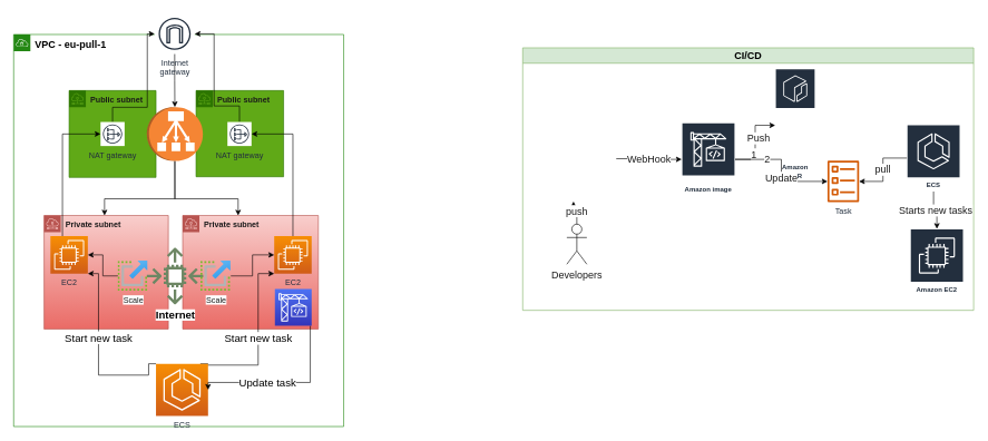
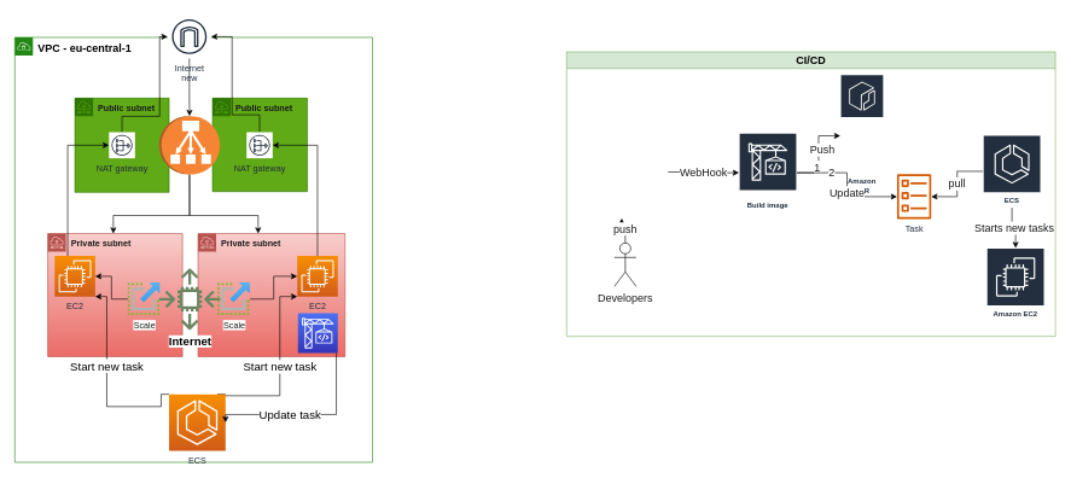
  <mxCell id="0" />
  <mxCell id="1" parent="0" />
- <mxCell id="2" value="&lt;b&gt;&lt;font color=&quot;#000000&quot; style=&quot;font-size: 15px&quot;&gt;VPC - eu-pull-1&lt;/font&gt;&lt;/b&gt;" style="points=[[0,0],[0.25,0],[0.5,0],[0.75,0],[1,0],[1,0.25],[1,0.5],[1,0.75],[1,1],[0.75,1],[0.5,1],[0.25,1],[0,1],[0,0.75],[0,0.5],[0,0.25]];outlineConnect=0;gradientColor=none;html=1;whiteSpace=wrap;fontSize=12;fontStyle=0;shape=mxgraph.aws4.group;grIcon=mxgraph.aws4.group_vpc;strokeColor=#248814;fillColor=none;verticalAlign=top;align=left;spacingLeft=30;fontColor=#AAB7B8;dashed=0;" vertex="1" parent="1"><mxGeometry x="20" y="51" width="494" height="587" as="geometry" /></mxCell>
+ <mxCell id="2" value="&lt;b&gt;&lt;font color=&quot;#000000&quot; style=&quot;font-size: 15px&quot;&gt;VPC - eu-central-1&lt;/font&gt;&lt;/b&gt;" style="points=[[0,0],[0.25,0],[0.5,0],[0.75,0],[1,0],[1,0.25],[1,0.5],[1,0.75],[1,1],[0.75,1],[0.5,1],[0.25,1],[0,1],[0,0.75],[0,0.5],[0,0.25]];outlineConnect=0;gradientColor=none;html=1;whiteSpace=wrap;fontSize=12;fontStyle=0;shape=mxgraph.aws4.group;grIcon=mxgraph.aws4.group_vpc;strokeColor=#248814;fillColor=none;verticalAlign=top;align=left;spacingLeft=30;fontColor=#AAB7B8;dashed=0;" vertex="1" parent="1"><mxGeometry x="20" y="51" width="494" height="587" as="geometry" /></mxCell>
  <mxCell id="3" value="&lt;b&gt;&lt;font color=&quot;#1a1a1a&quot;&gt;Private subnet&lt;/font&gt;&lt;/b&gt;" style="sketch=0;outlineConnect=0;gradientColor=#ea6b66;html=1;whiteSpace=wrap;fontSize=12;fontStyle=0;shape=mxgraph.aws4.group;grIcon=mxgraph.aws4.group_subnet;strokeColor=#b85450;fillColor=#f8cecc;verticalAlign=top;align=left;spacingLeft=30;dashed=0;" vertex="1" parent="1"><mxGeometry x="65.5" y="322" width="186" height="170" as="geometry" /></mxCell>
  <mxCell id="4" value="&lt;font color=&quot;#1a1a1a&quot;&gt;&lt;b&gt;Public subnet&lt;/b&gt;&lt;/font&gt;" style="sketch=0;outlineConnect=0;html=1;whiteSpace=wrap;fontSize=12;fontStyle=0;shape=mxgraph.aws4.group;grIcon=mxgraph.aws4.group_subnet;strokeColor=#2D7600;fillColor=#60a917;verticalAlign=top;align=left;spacingLeft=30;dashed=0;fontColor=#ffffff;" vertex="1" parent="1"><mxGeometry x="293" y="135" width="131" height="129" as="geometry" /></mxCell>
  <mxCell id="5" value="&lt;font color=&quot;#1a1a1a&quot;&gt;&lt;b&gt;Public subnet&lt;/b&gt;&lt;/font&gt;" style="sketch=0;outlineConnect=0;html=1;whiteSpace=wrap;fontSize=12;fontStyle=0;shape=mxgraph.aws4.group;grIcon=mxgraph.aws4.group_subnet;strokeColor=#2D7600;fillColor=#60a917;verticalAlign=top;align=left;spacingLeft=30;dashed=0;fontColor=#ffffff;" vertex="1" parent="1"><mxGeometry x="103" y="135" width="130" height="130" as="geometry" /></mxCell>
  <mxCell id="6" value="&lt;b&gt;&lt;font color=&quot;#1a1a1a&quot;&gt;Private subnet&lt;/font&gt;&lt;/b&gt;" style="sketch=0;outlineConnect=0;html=1;whiteSpace=wrap;fontSize=12;fontStyle=0;shape=mxgraph.aws4.group;grIcon=mxgraph.aws4.group_subnet;strokeColor=#b85450;fillColor=#f8cecc;verticalAlign=top;align=left;spacingLeft=30;dashed=0;gradientColor=#ea6b66;" vertex="1" parent="1"><mxGeometry x="273" y="322" width="203" height="170" as="geometry" /></mxCell>
  <mxCell id="7" style="edgeStyle=orthogonalEdgeStyle;rounded=0;orthogonalLoop=1;jettySize=auto;html=1;entryX=0;entryY=0.5;entryDx=0;entryDy=0;entryPerimeter=0;fontSize=15;fontColor=#1A1A1A;" edge="1" parent="1" source="8" target="15"><mxGeometry relative="1" as="geometry" /></mxCell>
- <mxCell id="8" value="Internet&#10;gateway" style="sketch=0;outlineConnect=0;fontColor=#232F3E;gradientColor=none;strokeColor=#232F3E;fillColor=#ffffff;dashed=0;verticalLabelPosition=bottom;verticalAlign=top;align=center;html=1;fontSize=12;fontStyle=0;aspect=fixed;shape=mxgraph.aws4.resourceIcon;resIcon=mxgraph.aws4.internet_gateway;" vertex="1" parent="1"><mxGeometry x="231" y="20" width="60" height="60" as="geometry" /></mxCell>
+ <mxCell id="8" value="Internet&#10;new" style="sketch=0;outlineConnect=0;fontColor=#232F3E;gradientColor=none;strokeColor=#232F3E;fillColor=#ffffff;dashed=0;verticalLabelPosition=bottom;verticalAlign=top;align=center;html=1;fontSize=12;fontStyle=0;aspect=fixed;shape=mxgraph.aws4.resourceIcon;resIcon=mxgraph.aws4.internet_gateway;" vertex="1" parent="1"><mxGeometry x="231" y="20" width="60" height="60" as="geometry" /></mxCell>
  <mxCell id="9" style="edgeStyle=orthogonalEdgeStyle;rounded=0;orthogonalLoop=1;jettySize=auto;html=1;fontSize=16;fontColor=#000000;" edge="1" parent="1" source="10" target="8"><mxGeometry relative="1" as="geometry"><Array as="points"><mxPoint x="168" y="160" /><mxPoint x="220" y="160" /><mxPoint x="220" y="50" /></Array></mxGeometry></mxCell>
  <mxCell id="10" value="NAT gateway" style="sketch=0;outlineConnect=0;fontColor=#232F3E;gradientColor=none;strokeColor=#232F3E;fillColor=#ffffff;dashed=0;verticalLabelPosition=bottom;verticalAlign=top;align=center;html=1;fontSize=12;fontStyle=0;aspect=fixed;shape=mxgraph.aws4.resourceIcon;resIcon=mxgraph.aws4.nat_gateway;" vertex="1" parent="1"><mxGeometry x="150" y="182" width="36" height="36" as="geometry" /></mxCell>
  <mxCell id="11" style="edgeStyle=orthogonalEdgeStyle;rounded=0;orthogonalLoop=1;jettySize=auto;html=1;fontSize=16;fontColor=#000000;" edge="1" parent="1" source="12" target="8"><mxGeometry relative="1" as="geometry"><Array as="points"><mxPoint x="358" y="158" /><mxPoint x="320" y="158" /><mxPoint x="320" y="50" /></Array></mxGeometry></mxCell>
  <mxCell id="12" value="NAT gateway" style="sketch=0;outlineConnect=0;fontColor=#232F3E;gradientColor=none;strokeColor=#232F3E;fillColor=#ffffff;dashed=0;verticalLabelPosition=bottom;verticalAlign=top;align=center;html=1;fontSize=12;fontStyle=0;aspect=fixed;shape=mxgraph.aws4.resourceIcon;resIcon=mxgraph.aws4.nat_gateway;" vertex="1" parent="1"><mxGeometry x="340" y="182" width="36" height="36" as="geometry" /></mxCell>
  <mxCell id="13" style="edgeStyle=orthogonalEdgeStyle;rounded=0;orthogonalLoop=1;jettySize=auto;html=1;fontSize=15;fontColor=#1A1A1A;exitX=1;exitY=0.5;exitDx=0;exitDy=0;exitPerimeter=0;" edge="1" parent="1" source="15" target="6"><mxGeometry relative="1" as="geometry"><Array as="points"><mxPoint x="261" y="297" /><mxPoint x="356" y="297" /></Array></mxGeometry></mxCell>
  <mxCell id="14" style="edgeStyle=orthogonalEdgeStyle;rounded=0;orthogonalLoop=1;jettySize=auto;html=1;exitX=1;exitY=0.5;exitDx=0;exitDy=0;exitPerimeter=0;fontSize=15;fontColor=#1A1A1A;" edge="1" parent="1" source="15" target="3"><mxGeometry relative="1" as="geometry"><mxPoint x="156" y="318" as="targetPoint" /><Array as="points"><mxPoint x="261" y="297" /><mxPoint x="156" y="297" /></Array></mxGeometry></mxCell>
  <mxCell id="15" value="" style="outlineConnect=0;dashed=0;verticalLabelPosition=bottom;verticalAlign=top;align=center;html=1;shape=mxgraph.aws3.classic_load_balancer;fillColor=#F58534;gradientColor=none;fontSize=15;fontColor=#1A1A1A;rotation=90;" vertex="1" parent="1"><mxGeometry x="221" y="158" width="80.5" height="84" as="geometry" /></mxCell>
  <mxCell id="16" value="Start new task" style="edgeStyle=orthogonalEdgeStyle;rounded=0;orthogonalLoop=1;jettySize=auto;html=1;exitX=1;exitY=0;exitDx=0;exitDy=0;exitPerimeter=0;entryX=0;entryY=1;entryDx=0;entryDy=0;entryPerimeter=0;fontSize=16;fontColor=#000000;" edge="1" parent="1" source="18" target="45"><mxGeometry x="0.069" relative="1" as="geometry"><Array as="points"><mxPoint x="300" y="546" /><mxPoint x="386" y="546" /><mxPoint x="386" y="409" /></Array><mxPoint as="offset" /></mxGeometry></mxCell>
  <mxCell id="17" value="Start new task" style="edgeStyle=orthogonalEdgeStyle;rounded=0;orthogonalLoop=1;jettySize=auto;html=1;exitX=0;exitY=0;exitDx=0;exitDy=0;exitPerimeter=0;entryX=1;entryY=1;entryDx=0;entryDy=0;entryPerimeter=0;fontSize=16;fontColor=#000000;" edge="1" parent="1" source="18" target="39"><mxGeometry x="0.173" relative="1" as="geometry"><Array as="points"><mxPoint x="222" y="561" /><mxPoint x="147" y="561" /><mxPoint x="147" y="409" /></Array><mxPoint as="offset" /></mxGeometry></mxCell>
  <mxCell id="18" value="ECS" style="sketch=0;points=[[0,0,0],[0.25,0,0],[0.5,0,0],[0.75,0,0],[1,0,0],[0,1,0],[0.25,1,0],[0.5,1,0],[0.75,1,0],[1,1,0],[0,0.25,0],[0,0.5,0],[0,0.75,0],[1,0.25,0],[1,0.5,0],[1,0.75,0]];outlineConnect=0;fontColor=#232F3E;gradientColor=#F78E04;gradientDirection=north;fillColor=#D05C17;strokeColor=#ffffff;dashed=0;verticalLabelPosition=bottom;verticalAlign=top;align=center;html=1;fontSize=12;fontStyle=0;aspect=fixed;shape=mxgraph.aws4.resourceIcon;resIcon=mxgraph.aws4.ecs;" vertex="1" parent="1"><mxGeometry x="233" y="544" width="78" height="78" as="geometry" /></mxCell>
  <mxCell id="19" value="&lt;font style=&quot;font-size: 16px&quot; color=&quot;#000000&quot;&gt;&lt;b style=&quot;background-color: rgb(255 , 255 , 255)&quot;&gt;Internet&lt;/b&gt;&lt;/font&gt;" style="sketch=0;outlineConnect=0;fontColor=#ffffff;fillColor=#6d8764;strokeColor=#3A5431;dashed=0;verticalLabelPosition=bottom;verticalAlign=top;align=center;html=1;fontSize=12;fontStyle=0;aspect=fixed;pointerEvents=1;shape=mxgraph.aws4.auto_scaling2;" vertex="1" parent="1"><mxGeometry x="219" y="370" width="85" height="85" as="geometry" /></mxCell>
  <mxCell id="20" value="WebHook" style="edgeStyle=orthogonalEdgeStyle;rounded=0;orthogonalLoop=1;jettySize=auto;html=1;fontSize=15;fontColor=#1A1A1A;" edge="1" parent="1" source="21" target="25"><mxGeometry relative="1" as="geometry" /></mxCell>
  <mxCell id="21" value="" style="shape=image;html=1;verticalAlign=top;verticalLabelPosition=bottom;labelBackgroundColor=#ffffff;imageAspect=0;aspect=fixed;image=https://cdn0.iconfinder.com/data/icons/social-network-9/50/29-128.png;fontSize=15;fontColor=#1A1A1A;" vertex="1" parent="1"><mxGeometry x="794" y="173" width="128" height="128" as="geometry" /></mxCell>
  <mxCell id="22" value="" style="shape=image;verticalLabelPosition=bottom;labelBackgroundColor=#ffffff;verticalAlign=top;aspect=fixed;imageAspect=0;image=https://quintagroup.com/services/service-images/terraform-and-terragrunt.jpg;" vertex="1" parent="1"><mxGeometry x="1135" y="522" width="133.56" height="75" as="geometry" /></mxCell>
  <mxCell id="23" value="CI/CD" style="swimlane;fontSize=15;fillColor=#d5e8d4;strokeColor=#82b366;" vertex="1" parent="1"><mxGeometry x="782" y="71" width="675" height="393" as="geometry" /></mxCell>
  <mxCell id="24" value="Developers" style="shape=umlActor;verticalLabelPosition=bottom;verticalAlign=top;html=1;outlineConnect=0;fontSize=15;fontColor=#1A1A1A;" vertex="1" parent="23"><mxGeometry x="66" y="264" width="30" height="60" as="geometry" /></mxCell>
- <mxCell id="25" value="Amazon image" style="sketch=0;outlineConnect=0;fontColor=#232F3E;gradientColor=none;strokeColor=#ffffff;fillColor=#232F3E;dashed=0;verticalLabelPosition=middle;verticalAlign=bottom;align=center;html=1;whiteSpace=wrap;fontSize=10;fontStyle=1;spacing=3;shape=mxgraph.aws4.productIcon;prIcon=mxgraph.aws4.codebuild;" vertex="1" parent="23"><mxGeometry x="238" y="112" width="80" height="110" as="geometry" /></mxCell>
+ <mxCell id="25" value="Build image" style="sketch=0;outlineConnect=0;fontColor=#232F3E;gradientColor=none;strokeColor=#ffffff;fillColor=#232F3E;dashed=0;verticalLabelPosition=middle;verticalAlign=bottom;align=center;html=1;whiteSpace=wrap;fontSize=10;fontStyle=1;spacing=3;shape=mxgraph.aws4.productIcon;prIcon=mxgraph.aws4.codebuild;" vertex="1" parent="23"><mxGeometry x="238" y="112" width="80" height="110" as="geometry" /></mxCell>
  <mxCell id="26" value="Amazon ECR" style="sketch=0;outlineConnect=0;fontColor=#232F3E;gradientColor=none;strokeColor=#ffffff;fillColor=#232F3E;dashed=0;verticalLabelPosition=middle;verticalAlign=bottom;align=center;html=1;whiteSpace=wrap;fontSize=10;fontStyle=1;spacing=3;shape=mxgraph.aws4.productIcon;prIcon=mxgraph.aws4.ecr;" vertex="1" parent="23"><mxGeometry x="378" y="31" width="60" height="170" as="geometry" /></mxCell>
  <mxCell id="27" style="edgeStyle=orthogonalEdgeStyle;rounded=0;orthogonalLoop=1;jettySize=auto;html=1;fontSize=15;fontColor=#1A1A1A;" edge="1" parent="23" source="25" target="26"><mxGeometry relative="1" as="geometry" /></mxCell>
  <mxCell id="28" value="Push" style="edgeLabel;html=1;align=center;verticalAlign=middle;resizable=0;points=[];fontSize=15;fontColor=#1A1A1A;" vertex="1" connectable="0" parent="27"><mxGeometry x="0.131" y="-4" relative="1" as="geometry"><mxPoint as="offset" /></mxGeometry></mxCell>
  <mxCell id="29" value="1" style="edgeLabel;html=1;align=center;verticalAlign=middle;resizable=0;points=[];fontSize=15;fontColor=#1A1A1A;" vertex="1" connectable="0" parent="27"><mxGeometry x="-0.29" y="-2" relative="1" as="geometry"><mxPoint x="-5" as="offset" /></mxGeometry></mxCell>
  <mxCell id="30" value="Task" style="sketch=0;outlineConnect=0;fontColor=#232F3E;gradientColor=none;fillColor=#D45B07;strokeColor=none;dashed=0;verticalLabelPosition=bottom;verticalAlign=top;align=center;html=1;fontSize=12;fontStyle=0;aspect=fixed;pointerEvents=1;shape=mxgraph.aws4.ecs_task;" vertex="1" parent="23"><mxGeometry x="456" y="169" width="47.79" height="62" as="geometry" /></mxCell>
  <mxCell id="31" value="Update" style="edgeStyle=orthogonalEdgeStyle;rounded=0;orthogonalLoop=1;jettySize=auto;html=1;fontSize=15;fontColor=#1A1A1A;" edge="1" parent="23" source="25" target="30"><mxGeometry x="0.126" relative="1" as="geometry"><mxPoint as="offset" /></mxGeometry></mxCell>
  <mxCell id="32" value="2" style="edgeLabel;html=1;align=center;verticalAlign=middle;resizable=0;points=[];fontSize=15;fontColor=#1A1A1A;" vertex="1" connectable="0" parent="31"><mxGeometry x="-0.388" y="1" relative="1" as="geometry"><mxPoint x="-5" y="-1" as="offset" /></mxGeometry></mxCell>
  <mxCell id="33" value="Starts new tasks" style="edgeStyle=orthogonalEdgeStyle;rounded=0;orthogonalLoop=1;jettySize=auto;html=1;fontSize=15;fontColor=#1A1A1A;" edge="1" parent="23" source="34" target="36"><mxGeometry relative="1" as="geometry" /></mxCell>
  <mxCell id="34" value="ECS" style="sketch=0;outlineConnect=0;fontColor=#232F3E;gradientColor=none;strokeColor=#ffffff;fillColor=#232F3E;dashed=0;verticalLabelPosition=middle;verticalAlign=bottom;align=center;html=1;whiteSpace=wrap;fontSize=10;fontStyle=1;spacing=3;shape=mxgraph.aws4.productIcon;prIcon=mxgraph.aws4.ecs;" vertex="1" parent="23"><mxGeometry x="575" y="115" width="80" height="100" as="geometry" /></mxCell>
  <mxCell id="35" value="pull" style="edgeStyle=orthogonalEdgeStyle;rounded=0;orthogonalLoop=1;jettySize=auto;html=1;fontSize=15;fontColor=#1A1A1A;" edge="1" parent="23" source="34" target="30"><mxGeometry relative="1" as="geometry" /></mxCell>
  <mxCell id="36" value="Amazon EC2" style="sketch=0;outlineConnect=0;fontColor=#232F3E;gradientColor=none;strokeColor=#ffffff;fillColor=#232F3E;dashed=0;verticalLabelPosition=middle;verticalAlign=bottom;align=center;html=1;whiteSpace=wrap;fontSize=10;fontStyle=1;spacing=3;shape=mxgraph.aws4.productIcon;prIcon=mxgraph.aws4.ec2;" vertex="1" parent="23"><mxGeometry x="580" y="271" width="80" height="100" as="geometry" /></mxCell>
  <mxCell id="37" value="push" style="edgeStyle=orthogonalEdgeStyle;rounded=0;orthogonalLoop=1;jettySize=auto;html=1;fontSize=15;fontColor=#1A1A1A;" edge="1" parent="1" source="24" target="21"><mxGeometry relative="1" as="geometry" /></mxCell>
  <mxCell id="38" style="edgeStyle=orthogonalEdgeStyle;rounded=0;orthogonalLoop=1;jettySize=auto;html=1;fontSize=16;fontColor=#000000;" edge="1" parent="1" source="39" target="10"><mxGeometry relative="1" as="geometry"><Array as="points"><mxPoint x="93" y="200" /></Array></mxGeometry></mxCell>
  <mxCell id="39" value="EC2" style="sketch=0;points=[[0,0,0],[0.25,0,0],[0.5,0,0],[0.75,0,0],[1,0,0],[0,1,0],[0.25,1,0],[0.5,1,0],[0.75,1,0],[1,1,0],[0,0.25,0],[0,0.5,0],[0,0.75,0],[1,0.25,0],[1,0.5,0],[1,0.75,0]];outlineConnect=0;fontColor=#232F3E;gradientColor=#F78E04;gradientDirection=north;fillColor=#D05C17;strokeColor=#ffffff;dashed=0;verticalLabelPosition=bottom;verticalAlign=top;align=center;html=1;fontSize=12;fontStyle=0;aspect=fixed;shape=mxgraph.aws4.resourceIcon;resIcon=mxgraph.aws4.ec2;" vertex="1" parent="1"><mxGeometry x="75" y="353" width="56" height="56" as="geometry" /></mxCell>
  <mxCell id="40" style="edgeStyle=orthogonalEdgeStyle;rounded=0;orthogonalLoop=1;jettySize=auto;html=1;fontSize=15;fontColor=#1A1A1A;" edge="1" parent="1" source="41" target="39"><mxGeometry relative="1" as="geometry" /></mxCell>
  <mxCell id="41" value="Scale" style="aspect=fixed;html=1;points=[];align=center;image;fontSize=12;image=img/lib/azure2/general/Scale.svg;fontColor=#1A1A1A;" vertex="1" parent="1"><mxGeometry x="176" y="390" width="45" height="45" as="geometry" /></mxCell>
  <mxCell id="42" style="edgeStyle=orthogonalEdgeStyle;rounded=0;orthogonalLoop=1;jettySize=auto;html=1;entryX=0;entryY=0.5;entryDx=0;entryDy=0;entryPerimeter=0;fontSize=15;fontColor=#1A1A1A;" edge="1" parent="1" source="43" target="45"><mxGeometry relative="1" as="geometry" /></mxCell>
  <mxCell id="43" value="Scale" style="aspect=fixed;html=1;points=[];align=center;image;fontSize=12;image=img/lib/azure2/general/Scale.svg;fontColor=#1A1A1A;" vertex="1" parent="1"><mxGeometry x="300" y="390" width="45" height="45" as="geometry" /></mxCell>
  <mxCell id="44" style="edgeStyle=orthogonalEdgeStyle;rounded=0;orthogonalLoop=1;jettySize=auto;html=1;fontSize=16;fontColor=#000000;" edge="1" parent="1" source="45" target="12"><mxGeometry relative="1" as="geometry"><Array as="points"><mxPoint x="438" y="200" /></Array></mxGeometry></mxCell>
  <mxCell id="45" value="EC2" style="sketch=0;points=[[0,0,0],[0.25,0,0],[0.5,0,0],[0.75,0,0],[1,0,0],[0,1,0],[0.25,1,0],[0.5,1,0],[0.75,1,0],[1,1,0],[0,0.25,0],[0,0.5,0],[0,0.75,0],[1,0.25,0],[1,0.5,0],[1,0.75,0]];outlineConnect=0;fontColor=#232F3E;gradientColor=#F78E04;gradientDirection=north;fillColor=#D05C17;strokeColor=#ffffff;dashed=0;verticalLabelPosition=bottom;verticalAlign=top;align=center;html=1;fontSize=12;fontStyle=0;aspect=fixed;shape=mxgraph.aws4.resourceIcon;resIcon=mxgraph.aws4.ec2;" vertex="1" parent="1"><mxGeometry x="410" y="353" width="56" height="56" as="geometry" /></mxCell>
  <mxCell id="46" value="Update task" style="edgeStyle=orthogonalEdgeStyle;rounded=0;orthogonalLoop=1;jettySize=auto;html=1;entryX=1;entryY=0.5;entryDx=0;entryDy=0;entryPerimeter=0;fontSize=16;fontColor=#000000;" edge="1" parent="1" source="47" target="18"><mxGeometry x="0.195" relative="1" as="geometry"><Array as="points"><mxPoint x="464" y="572" /></Array><mxPoint as="offset" /></mxGeometry></mxCell>
  <mxCell id="47" value="" style="sketch=0;points=[[0,0,0],[0.25,0,0],[0.5,0,0],[0.75,0,0],[1,0,0],[0,1,0],[0.25,1,0],[0.5,1,0],[0.75,1,0],[1,1,0],[0,0.25,0],[0,0.5,0],[0,0.75,0],[1,0.25,0],[1,0.5,0],[1,0.75,0]];outlineConnect=0;fontColor=#232F3E;gradientColor=#4D72F3;gradientDirection=north;fillColor=#3334B9;strokeColor=#ffffff;dashed=0;verticalLabelPosition=bottom;verticalAlign=top;align=center;html=1;fontSize=12;fontStyle=0;aspect=fixed;shape=mxgraph.aws4.resourceIcon;resIcon=mxgraph.aws4.codebuild;labelBackgroundColor=#FFFFFF;" vertex="1" parent="1"><mxGeometry x="411" y="432" width="55" height="55" as="geometry" /></mxCell>
